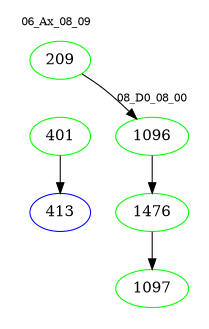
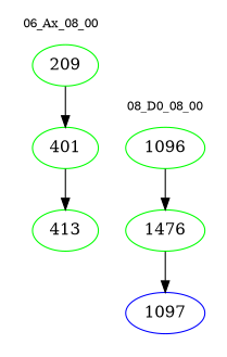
  digraph {
    node [color=green]
    edge [color=black]
    n1 [label=209]
    n2 [label=401]
-   n3 [color=blue label=413]
+   n3 [label=413]
    n4 [label=1096]
    n5 [label=1476]
-   n6 [label=1097]
+   n6 [color=blue label=1097]
    subgraph cluster_1 {
      color=white
      fontsize=10
-     label="06_Ax_08_09"
+     label="06_Ax_08_00"
      n1
      n2
      n3
    }
    subgraph cluster_2 {
      color=white
      fontsize=10
      label="08_D0_08_00"
      n4
      n5
      n6
    }
-   n1 -> n4
+   n1 -> n2
    n2 -> n3
    n4 -> n5
    n5 -> n6
  }
